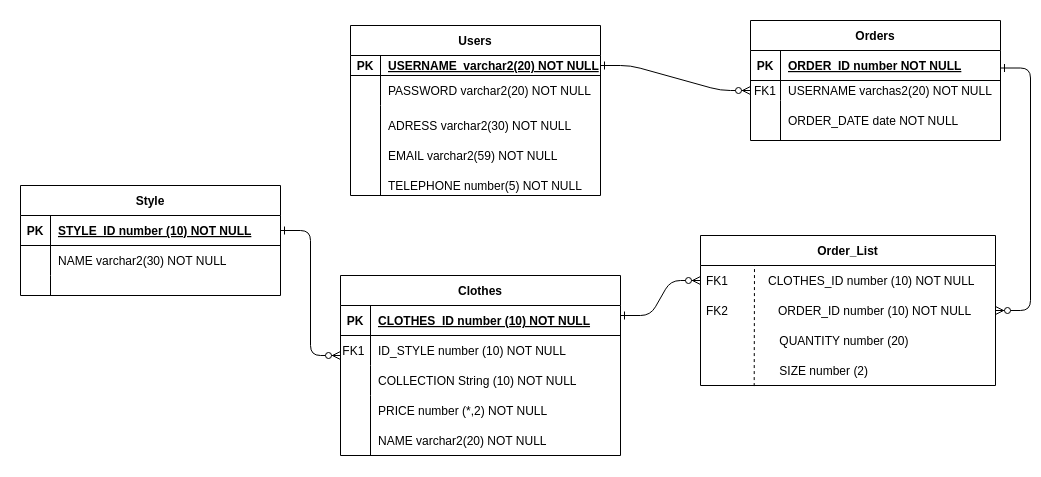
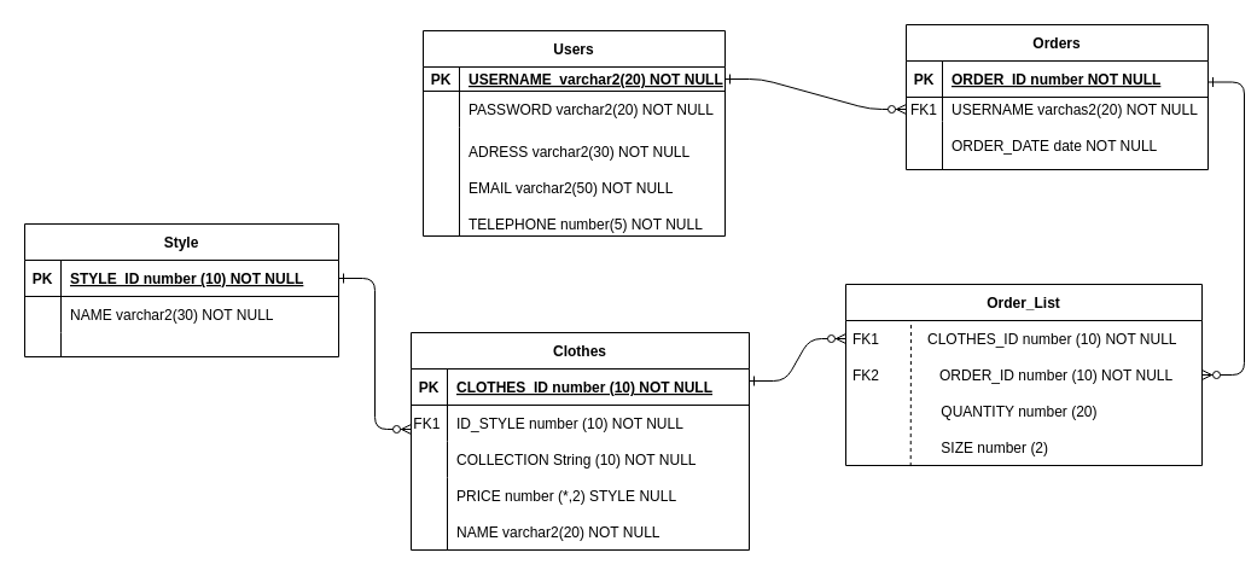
  <mxCell id="0" />
  <mxCell id="1" parent="0" />
  <mxCell id="2" value="" style="edgeStyle=entityRelationEdgeStyle;endArrow=ERzeroToMany;startArrow=ERone;endFill=1;startFill=0;" parent="1" source="24" target="7" edge="1"><mxGeometry width="100" height="100" relative="1" as="geometry"><mxPoint x="620" y="805" as="sourcePoint" /><mxPoint x="720" y="705" as="targetPoint" /></mxGeometry></mxCell>
  <mxCell id="3" value="Orders" style="shape=table;startSize=30;container=1;collapsible=1;childLayout=tableLayout;fixedRows=1;rowLines=0;fontStyle=1;align=center;resizeLast=1;" parent="1" vertex="1"><mxGeometry x="750" y="20" width="250" height="120" as="geometry" /></mxCell>
  <mxCell id="4" value="" style="shape=partialRectangle;collapsible=0;dropTarget=0;pointerEvents=0;fillColor=none;points=[[0,0.5],[1,0.5]];portConstraint=eastwest;top=0;left=0;right=0;bottom=1;" parent="3" vertex="1"><mxGeometry y="30" width="250" height="30" as="geometry" /></mxCell>
  <mxCell id="5" value="PK" style="shape=partialRectangle;overflow=hidden;connectable=0;fillColor=none;top=0;left=0;bottom=0;right=0;fontStyle=1;" parent="4" vertex="1"><mxGeometry width="30" height="30" as="geometry"><mxRectangle width="30" height="30" as="alternateBounds" /></mxGeometry></mxCell>
  <mxCell id="6" value="ORDER_ID number NOT NULL " style="shape=partialRectangle;overflow=hidden;connectable=0;fillColor=none;top=0;left=0;bottom=0;right=0;align=left;spacingLeft=6;fontStyle=5;" parent="4" vertex="1"><mxGeometry x="30" width="220" height="30" as="geometry"><mxRectangle width="220" height="30" as="alternateBounds" /></mxGeometry></mxCell>
  <mxCell id="7" value="" style="shape=partialRectangle;collapsible=0;dropTarget=0;pointerEvents=0;fillColor=none;points=[[0,0.5],[1,0.5]];portConstraint=eastwest;top=0;left=0;right=0;bottom=0;" parent="3" vertex="1"><mxGeometry y="60" width="250" height="20" as="geometry" /></mxCell>
  <mxCell id="8" value="FK1" style="shape=partialRectangle;overflow=hidden;connectable=0;fillColor=none;top=0;left=0;bottom=0;right=0;" parent="7" vertex="1"><mxGeometry width="30" height="20" as="geometry"><mxRectangle width="30" height="20" as="alternateBounds" /></mxGeometry></mxCell>
  <mxCell id="9" value="USERNAME varchas2(20) NOT NULL" style="shape=partialRectangle;overflow=hidden;connectable=0;fillColor=none;top=0;left=0;bottom=0;right=0;align=left;spacingLeft=6;" parent="7" vertex="1"><mxGeometry x="30" width="220" height="20" as="geometry"><mxRectangle width="220" height="20" as="alternateBounds" /></mxGeometry></mxCell>
  <mxCell id="10" value="" style="shape=partialRectangle;collapsible=0;dropTarget=0;pointerEvents=0;fillColor=none;points=[[0,0.5],[1,0.5]];portConstraint=eastwest;top=0;left=0;right=0;bottom=0;" parent="3" vertex="1"><mxGeometry y="80" width="250" height="40" as="geometry" /></mxCell>
  <mxCell id="11" value="" style="shape=partialRectangle;overflow=hidden;connectable=0;fillColor=none;top=0;left=0;bottom=0;right=0;" parent="10" vertex="1"><mxGeometry width="30" height="40" as="geometry"><mxRectangle width="30" height="40" as="alternateBounds" /></mxGeometry></mxCell>
  <mxCell id="12" value="" style="shape=partialRectangle;overflow=hidden;connectable=0;fillColor=none;top=0;left=0;bottom=0;right=0;align=left;spacingLeft=6;" parent="10" vertex="1"><mxGeometry x="30" width="220" height="40" as="geometry"><mxRectangle width="220" height="40" as="alternateBounds" /></mxGeometry></mxCell>
  <mxCell id="13" value="Clothes" style="shape=table;startSize=30;container=1;collapsible=1;childLayout=tableLayout;fixedRows=1;rowLines=0;fontStyle=1;align=center;resizeLast=1;" parent="1" vertex="1"><mxGeometry x="340" y="275" width="280" height="180" as="geometry" /></mxCell>
  <mxCell id="14" value="" style="shape=partialRectangle;collapsible=0;dropTarget=0;pointerEvents=0;fillColor=none;points=[[0,0.5],[1,0.5]];portConstraint=eastwest;top=0;left=0;right=0;bottom=1;" parent="13" vertex="1"><mxGeometry y="30" width="280" height="30" as="geometry" /></mxCell>
  <mxCell id="15" value="PK" style="shape=partialRectangle;overflow=hidden;connectable=0;fillColor=none;top=0;left=0;bottom=0;right=0;fontStyle=1;" parent="14" vertex="1"><mxGeometry width="30" height="30" as="geometry"><mxRectangle width="30" height="30" as="alternateBounds" /></mxGeometry></mxCell>
  <mxCell id="16" value="CLOTHES_ID number (10) NOT NULL " style="shape=partialRectangle;overflow=hidden;connectable=0;fillColor=none;top=0;left=0;bottom=0;right=0;align=left;spacingLeft=6;fontStyle=5;" parent="14" vertex="1"><mxGeometry x="30" width="250" height="30" as="geometry"><mxRectangle width="250" height="30" as="alternateBounds" /></mxGeometry></mxCell>
  <mxCell id="17" value="" style="shape=partialRectangle;collapsible=0;dropTarget=0;pointerEvents=0;fillColor=none;points=[[0,0.5],[1,0.5]];portConstraint=eastwest;top=0;left=0;right=0;bottom=0;" parent="13" vertex="1"><mxGeometry y="60" width="280" height="30" as="geometry" /></mxCell>
  <mxCell id="18" value="FK1 " style="shape=partialRectangle;overflow=hidden;connectable=0;fillColor=none;top=0;left=0;bottom=0;right=0;" parent="17" vertex="1"><mxGeometry width="30" height="30" as="geometry"><mxRectangle width="30" height="30" as="alternateBounds" /></mxGeometry></mxCell>
  <mxCell id="19" value="ID_STYLE number (10) NOT NULL" style="shape=partialRectangle;overflow=hidden;connectable=0;fillColor=none;top=0;left=0;bottom=0;right=0;align=left;spacingLeft=6;" parent="17" vertex="1"><mxGeometry x="30" width="250" height="30" as="geometry"><mxRectangle width="250" height="30" as="alternateBounds" /></mxGeometry></mxCell>
  <mxCell id="20" value="" style="shape=partialRectangle;collapsible=0;dropTarget=0;pointerEvents=0;fillColor=none;points=[[0,0.5],[1,0.5]];portConstraint=eastwest;top=0;left=0;right=0;bottom=0;" parent="13" vertex="1"><mxGeometry y="90" width="280" height="30" as="geometry" /></mxCell>
  <mxCell id="21" value="" style="shape=partialRectangle;overflow=hidden;connectable=0;fillColor=none;top=0;left=0;bottom=0;right=0;" parent="20" vertex="1"><mxGeometry width="30" height="30" as="geometry"><mxRectangle width="30" height="30" as="alternateBounds" /></mxGeometry></mxCell>
  <mxCell id="22" value="" style="shape=partialRectangle;overflow=hidden;connectable=0;fillColor=none;top=0;left=0;bottom=0;right=0;align=left;spacingLeft=6;" parent="20" vertex="1"><mxGeometry x="30" width="250" height="30" as="geometry"><mxRectangle width="250" height="30" as="alternateBounds" /></mxGeometry></mxCell>
  <mxCell id="23" value="Users" style="shape=table;startSize=30;container=1;collapsible=1;childLayout=tableLayout;fixedRows=1;rowLines=0;fontStyle=1;align=center;resizeLast=1;" parent="1" vertex="1"><mxGeometry x="350" y="25" width="250" height="170" as="geometry" /></mxCell>
  <mxCell id="24" value="" style="shape=partialRectangle;collapsible=0;dropTarget=0;pointerEvents=0;fillColor=none;points=[[0,0.5],[1,0.5]];portConstraint=eastwest;top=0;left=0;right=0;bottom=1;" parent="23" vertex="1"><mxGeometry y="30" width="250" height="20" as="geometry" /></mxCell>
  <mxCell id="25" value="PK" style="shape=partialRectangle;overflow=hidden;connectable=0;fillColor=none;top=0;left=0;bottom=0;right=0;fontStyle=1;" parent="24" vertex="1"><mxGeometry width="30" height="20" as="geometry"><mxRectangle width="30" height="20" as="alternateBounds" /></mxGeometry></mxCell>
  <mxCell id="26" value="USERNAME  varchar2(20) NOT NULL" style="shape=partialRectangle;overflow=hidden;connectable=0;fillColor=none;top=0;left=0;bottom=0;right=0;align=left;spacingLeft=6;fontStyle=5;" parent="24" vertex="1"><mxGeometry x="30" width="220" height="20" as="geometry"><mxRectangle width="220" height="20" as="alternateBounds" /></mxGeometry></mxCell>
  <mxCell id="27" value="" style="shape=partialRectangle;collapsible=0;dropTarget=0;pointerEvents=0;fillColor=none;points=[[0,0.5],[1,0.5]];portConstraint=eastwest;top=0;left=0;right=0;bottom=0;" parent="23" vertex="1"><mxGeometry y="50" width="250" height="30" as="geometry" /></mxCell>
  <mxCell id="28" value="" style="shape=partialRectangle;overflow=hidden;connectable=0;fillColor=none;top=0;left=0;bottom=0;right=0;" parent="27" vertex="1"><mxGeometry width="30" height="30" as="geometry"><mxRectangle width="30" height="30" as="alternateBounds" /></mxGeometry></mxCell>
  <mxCell id="29" value="PASSWORD varchar2(20) NOT NULL" style="shape=partialRectangle;overflow=hidden;connectable=0;fillColor=none;top=0;left=0;bottom=0;right=0;align=left;spacingLeft=6;" parent="27" vertex="1"><mxGeometry x="30" width="220" height="30" as="geometry"><mxRectangle width="220" height="30" as="alternateBounds" /></mxGeometry></mxCell>
  <mxCell id="30" value="ADRESS varchar2(30) NOT NULL" style="shape=partialRectangle;overflow=hidden;connectable=0;fillColor=none;top=0;left=0;bottom=0;right=0;align=left;spacingLeft=6;" parent="1" vertex="1"><mxGeometry x="380" y="110" width="220" height="30" as="geometry"><mxRectangle width="220" height="30" as="alternateBounds" /></mxGeometry></mxCell>
- <mxCell id="31" value="EMAIL varchar2(59) NOT NULL" style="shape=partialRectangle;overflow=hidden;connectable=0;fillColor=none;top=0;left=0;bottom=0;right=0;align=left;spacingLeft=6;" parent="1" vertex="1"><mxGeometry x="380" y="140" width="220" height="30" as="geometry"><mxRectangle width="220" height="30" as="alternateBounds" /></mxGeometry></mxCell>
+ <mxCell id="31" value="EMAIL varchar2(50) NOT NULL" style="shape=partialRectangle;overflow=hidden;connectable=0;fillColor=none;top=0;left=0;bottom=0;right=0;align=left;spacingLeft=6;" parent="1" vertex="1"><mxGeometry x="380" y="140" width="220" height="30" as="geometry"><mxRectangle width="220" height="30" as="alternateBounds" /></mxGeometry></mxCell>
  <mxCell id="32" value="TELEPHONE number(5) NOT NULL" style="shape=partialRectangle;overflow=hidden;connectable=0;fillColor=none;top=0;left=0;bottom=0;right=0;align=left;spacingLeft=6;" parent="1" vertex="1"><mxGeometry x="380" y="170" width="220" height="30" as="geometry"><mxRectangle width="220" height="30" as="alternateBounds" /></mxGeometry></mxCell>
  <mxCell id="33" value="ORDER_DATE date NOT NULL" style="shape=partialRectangle;overflow=hidden;connectable=0;fillColor=none;top=0;left=0;bottom=0;right=0;align=left;spacingLeft=6;" parent="1" vertex="1"><mxGeometry x="780" y="100" width="220" height="40" as="geometry"><mxRectangle width="220" height="40" as="alternateBounds" /></mxGeometry></mxCell>
  <mxCell id="34" value="COLLECTION String (10) NOT NULL" style="shape=partialRectangle;overflow=hidden;connectable=0;fillColor=none;top=0;left=0;bottom=0;right=0;align=left;spacingLeft=6;" parent="1" vertex="1"><mxGeometry x="370" y="365" width="240" height="30" as="geometry"><mxRectangle width="220" height="30" as="alternateBounds" /></mxGeometry></mxCell>
- <mxCell id="35" value="PRICE number (*,2) NOT NULL" style="shape=partialRectangle;overflow=hidden;connectable=0;fillColor=none;top=0;left=0;bottom=0;right=0;align=left;spacingLeft=6;" parent="1" vertex="1"><mxGeometry x="370" y="395" width="220" height="30" as="geometry"><mxRectangle width="220" height="30" as="alternateBounds" /></mxGeometry></mxCell>
+ <mxCell id="35" value="PRICE number (*,2) STYLE NULL" style="shape=partialRectangle;overflow=hidden;connectable=0;fillColor=none;top=0;left=0;bottom=0;right=0;align=left;spacingLeft=6;" parent="1" vertex="1"><mxGeometry x="370" y="395" width="220" height="30" as="geometry"><mxRectangle width="220" height="30" as="alternateBounds" /></mxGeometry></mxCell>
  <mxCell id="36" value="Style" style="shape=table;startSize=30;container=1;collapsible=1;childLayout=tableLayout;fixedRows=1;rowLines=0;fontStyle=1;align=center;resizeLast=1;" parent="1" vertex="1"><mxGeometry x="20" y="185" width="260" height="110" as="geometry" /></mxCell>
  <mxCell id="37" value="" style="shape=partialRectangle;collapsible=0;dropTarget=0;pointerEvents=0;fillColor=none;points=[[0,0.5],[1,0.5]];portConstraint=eastwest;top=0;left=0;right=0;bottom=1;" parent="36" vertex="1"><mxGeometry y="30" width="260" height="30" as="geometry" /></mxCell>
  <mxCell id="38" value="PK" style="shape=partialRectangle;overflow=hidden;connectable=0;fillColor=none;top=0;left=0;bottom=0;right=0;fontStyle=1;" parent="37" vertex="1"><mxGeometry width="30" height="30" as="geometry"><mxRectangle width="30" height="30" as="alternateBounds" /></mxGeometry></mxCell>
  <mxCell id="39" value="STYLE_ID number (10) NOT NULL " style="shape=partialRectangle;overflow=hidden;connectable=0;fillColor=none;top=0;left=0;bottom=0;right=0;align=left;spacingLeft=6;fontStyle=5;" parent="37" vertex="1"><mxGeometry x="30" width="230" height="30" as="geometry"><mxRectangle width="230" height="30" as="alternateBounds" /></mxGeometry></mxCell>
  <mxCell id="40" value="" style="shape=partialRectangle;collapsible=0;dropTarget=0;pointerEvents=0;fillColor=none;points=[[0,0.5],[1,0.5]];portConstraint=eastwest;top=0;left=0;right=0;bottom=0;" parent="36" vertex="1"><mxGeometry y="60" width="260" height="30" as="geometry" /></mxCell>
  <mxCell id="41" value="" style="shape=partialRectangle;overflow=hidden;connectable=0;fillColor=none;top=0;left=0;bottom=0;right=0;" parent="40" vertex="1"><mxGeometry width="30" height="30" as="geometry"><mxRectangle width="30" height="30" as="alternateBounds" /></mxGeometry></mxCell>
  <mxCell id="42" value="NAME varchar2(30) NOT NULL" style="shape=partialRectangle;overflow=hidden;connectable=0;fillColor=none;top=0;left=0;bottom=0;right=0;align=left;spacingLeft=6;" parent="40" vertex="1"><mxGeometry x="30" width="230" height="30" as="geometry"><mxRectangle width="230" height="30" as="alternateBounds" /></mxGeometry></mxCell>
  <mxCell id="43" value="" style="shape=partialRectangle;collapsible=0;dropTarget=0;pointerEvents=0;fillColor=none;points=[[0,0.5],[1,0.5]];portConstraint=eastwest;top=0;left=0;right=0;bottom=0;" parent="36" vertex="1"><mxGeometry y="90" width="260" height="20" as="geometry" /></mxCell>
  <mxCell id="44" value="" style="shape=partialRectangle;overflow=hidden;connectable=0;fillColor=none;top=0;left=0;bottom=0;right=0;" parent="43" vertex="1"><mxGeometry width="30" height="20" as="geometry"><mxRectangle width="30" height="20" as="alternateBounds" /></mxGeometry></mxCell>
  <mxCell id="45" value="" style="shape=partialRectangle;overflow=hidden;connectable=0;fillColor=none;top=0;left=0;bottom=0;right=0;align=left;spacingLeft=6;" parent="43" vertex="1"><mxGeometry x="30" width="230" height="20" as="geometry"><mxRectangle width="230" height="20" as="alternateBounds" /></mxGeometry></mxCell>
  <mxCell id="46" value="" style="edgeStyle=entityRelationEdgeStyle;endArrow=ERzeroToMany;startArrow=ERone;endFill=1;startFill=0;exitX=1;exitY=0.5;exitDx=0;exitDy=0;" parent="1" source="37" edge="1"><mxGeometry width="100" height="100" relative="1" as="geometry"><mxPoint x="60" y="315" as="sourcePoint" /><mxPoint x="340" y="355" as="targetPoint" /></mxGeometry></mxCell>
  <mxCell id="47" value="" style="endArrow=none;html=1;rounded=0;exitX=0.12;exitY=1;exitDx=0;exitDy=0;exitPerimeter=0;" parent="1" source="27" edge="1"><mxGeometry width="50" height="50" relative="1" as="geometry"><mxPoint x="390" y="115" as="sourcePoint" /><mxPoint x="380" y="195" as="targetPoint" /></mxGeometry></mxCell>
  <mxCell id="48" value="" style="endArrow=none;html=1;rounded=0;" parent="1" edge="1"><mxGeometry width="50" height="50" relative="1" as="geometry"><mxPoint x="370" y="395" as="sourcePoint" /><mxPoint x="370" y="455" as="targetPoint" /></mxGeometry></mxCell>
  <mxCell id="49" value="NAME varchar2(20) NOT NULL" style="shape=partialRectangle;overflow=hidden;connectable=0;fillColor=none;top=0;left=0;bottom=0;right=0;align=left;spacingLeft=6;" parent="1" vertex="1"><mxGeometry x="370" y="425" width="220" height="30" as="geometry"><mxRectangle width="220" height="30" as="alternateBounds" /></mxGeometry></mxCell>
  <mxCell id="50" value="Order_List" style="swimlane;fontStyle=1;childLayout=stackLayout;horizontal=1;startSize=30;horizontalStack=0;resizeParent=1;resizeParentMax=0;resizeLast=0;collapsible=1;marginBottom=0;" parent="1" vertex="1"><mxGeometry x="700" y="235" width="295" height="150" as="geometry" /></mxCell>
  <mxCell id="51" value="FK1            CLOTHES_ID number (10) NOT NULL" style="text;strokeColor=none;fillColor=none;align=left;verticalAlign=middle;spacingLeft=4;spacingRight=4;overflow=hidden;points=[[0,0.5],[1,0.5]];portConstraint=eastwest;rotatable=0;" parent="50" vertex="1"><mxGeometry y="30" width="295" height="30" as="geometry" /></mxCell>
  <mxCell id="52" value="FK2               ORDER_ID number (10) NOT NULL" style="text;strokeColor=none;fillColor=none;align=left;verticalAlign=middle;spacingLeft=4;spacingRight=4;overflow=hidden;points=[[0,0.5],[1,0.5]];portConstraint=eastwest;rotatable=0;" parent="50" vertex="1"><mxGeometry y="60" width="295" height="30" as="geometry" /></mxCell>
  <mxCell id="53" value="" style="endArrow=none;html=1;rounded=0;exitX=0.182;exitY=1.019;exitDx=0;exitDy=0;exitPerimeter=0;entryX=0.183;entryY=-0.011;entryDx=0;entryDy=0;entryPerimeter=0;dashed=1;" parent="50" source="55" target="51" edge="1"><mxGeometry width="50" height="50" relative="1" as="geometry"><mxPoint x="-95" y="60" as="sourcePoint" /><mxPoint x="63" y="45" as="targetPoint" /></mxGeometry></mxCell>
  <mxCell id="54" value="                      QUANTITY number (20) " style="text;strokeColor=none;fillColor=none;align=left;verticalAlign=middle;spacingLeft=4;spacingRight=4;overflow=hidden;points=[[0,0.5],[1,0.5]];portConstraint=eastwest;rotatable=0;" parent="50" vertex="1"><mxGeometry y="90" width="295" height="30" as="geometry" /></mxCell>
  <mxCell id="55" value="                      SIZE number (2) " style="text;strokeColor=none;fillColor=none;align=left;verticalAlign=middle;spacingLeft=4;spacingRight=4;overflow=hidden;points=[[0,0.5],[1,0.5]];portConstraint=eastwest;rotatable=0;" parent="50" vertex="1"><mxGeometry y="120" width="295" height="30" as="geometry" /></mxCell>
  <mxCell id="56" value="" style="edgeStyle=entityRelationEdgeStyle;endArrow=ERzeroToMany;startArrow=ERone;endFill=1;startFill=0;entryX=1;entryY=0.5;entryDx=0;entryDy=0;" parent="1" target="52" edge="1"><mxGeometry width="100" height="100" relative="1" as="geometry"><mxPoint x="1000" y="67.5" as="sourcePoint" /><mxPoint x="1150" y="92.5" as="targetPoint" /></mxGeometry></mxCell>
  <mxCell id="57" value="" style="edgeStyle=entityRelationEdgeStyle;endArrow=ERzeroToMany;startArrow=ERone;endFill=1;startFill=0;entryX=0;entryY=0.5;entryDx=0;entryDy=0;" parent="1" target="51" edge="1"><mxGeometry width="100" height="100" relative="1" as="geometry"><mxPoint x="620" y="315" as="sourcePoint" /><mxPoint x="800" y="255" as="targetPoint" /></mxGeometry></mxCell>
